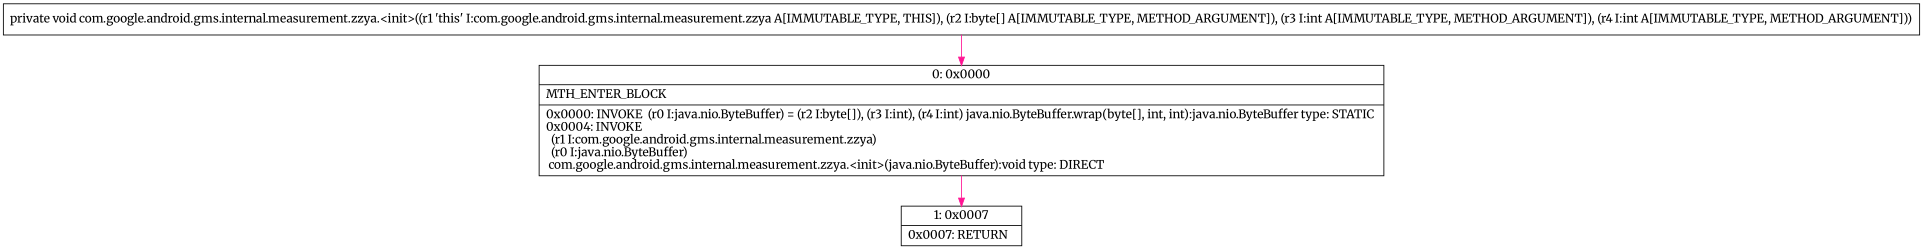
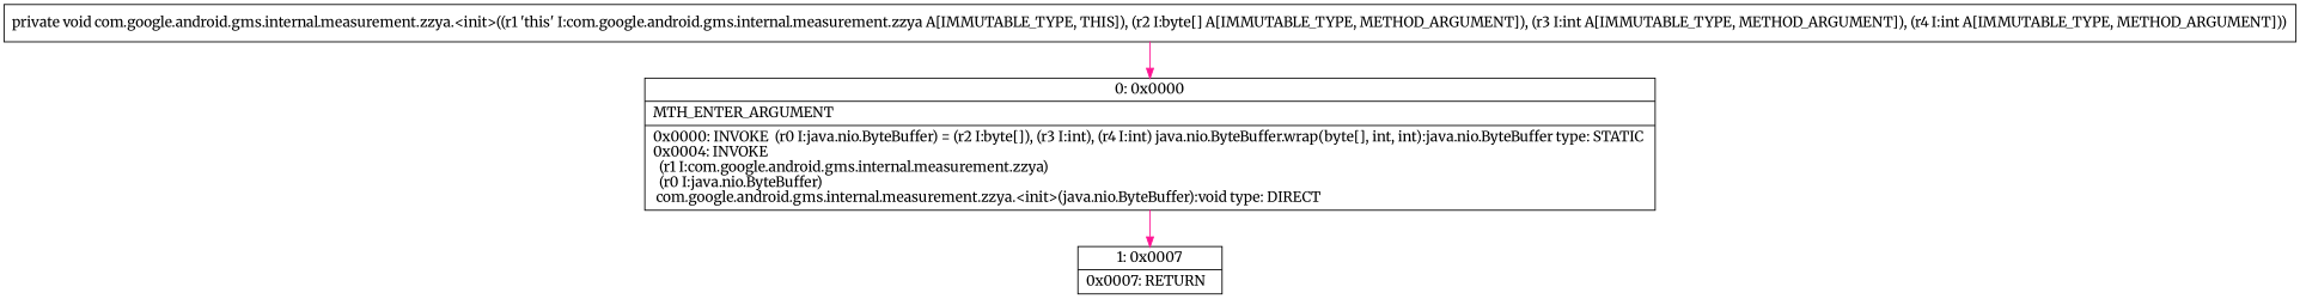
  digraph {
    fontname=Merriweather
    node [shape=record fontname=Merriweather]
    edge [color=deeppink fontname=Merriweather]
-   n1 [label="{0\:\ 0x0000|MTH_ENTER_BLOCK\l|0x0000: INVOKE  (r0 I:java.nio.ByteBuffer) = (r2 I:byte[]), (r3 I:int), (r4 I:int) java.nio.ByteBuffer.wrap(byte[], int, int):java.nio.ByteBuffer type: STATIC \l0x0004: INVOKE  \l  (r1 I:com.google.android.gms.internal.measurement.zzya)\l  (r0 I:java.nio.ByteBuffer)\l com.google.android.gms.internal.measurement.zzya.\<init\>(java.nio.ByteBuffer):void type: DIRECT \l}"]
+   n1 [label="{0\:\ 0x0000|MTH_ENTER_ARGUMENT\l|0x0000: INVOKE  (r0 I:java.nio.ByteBuffer) = (r2 I:byte[]), (r3 I:int), (r4 I:int) java.nio.ByteBuffer.wrap(byte[], int, int):java.nio.ByteBuffer type: STATIC \l0x0004: INVOKE  \l  (r1 I:com.google.android.gms.internal.measurement.zzya)\l  (r0 I:java.nio.ByteBuffer)\l com.google.android.gms.internal.measurement.zzya.\<init\>(java.nio.ByteBuffer):void type: DIRECT \l}"]
    n2 [label="{1\:\ 0x0007|0x0007: RETURN   \l}"]
    n3 [label="{private void com.google.android.gms.internal.measurement.zzya.\<init\>((r1 'this' I:com.google.android.gms.internal.measurement.zzya A[IMMUTABLE_TYPE, THIS]), (r2 I:byte[] A[IMMUTABLE_TYPE, METHOD_ARGUMENT]), (r3 I:int A[IMMUTABLE_TYPE, METHOD_ARGUMENT]), (r4 I:int A[IMMUTABLE_TYPE, METHOD_ARGUMENT])) }"]
    n1 -> n2
    n3 -> n1
  }
